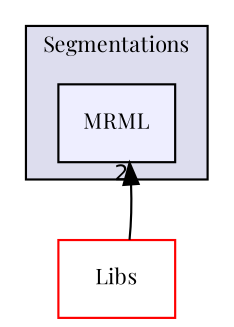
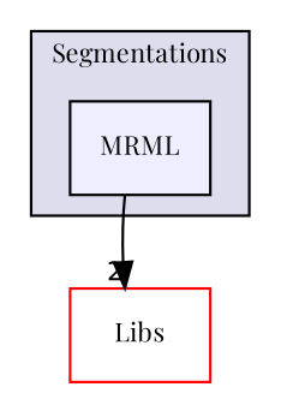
  digraph {
    compound=true
    fontname="Playfair Display"
    node [fontname="Playfair Display" fontsize=10 shape=box]
    n1 [fillcolor="#eeeeff" label=MRML pencolor=black style=filled]
    n2 [color=red label=Libs]
    subgraph cluster_1 {
      bgcolor="#ddddee"
      fontsize=10
      label=Segmentations
      pencolor=black
      n1
    }
-   n2 -> n1 [headlabel=2 labeldistance=1.5 labelfontname=Helvetica labelfontsize=10 fontname="Playfair Display"]
+   n1 -> n2 [headlabel=2 labeldistance=1.5 labelfontname=Helvetica labelfontsize=10 fontname="Playfair Display"]
  }
